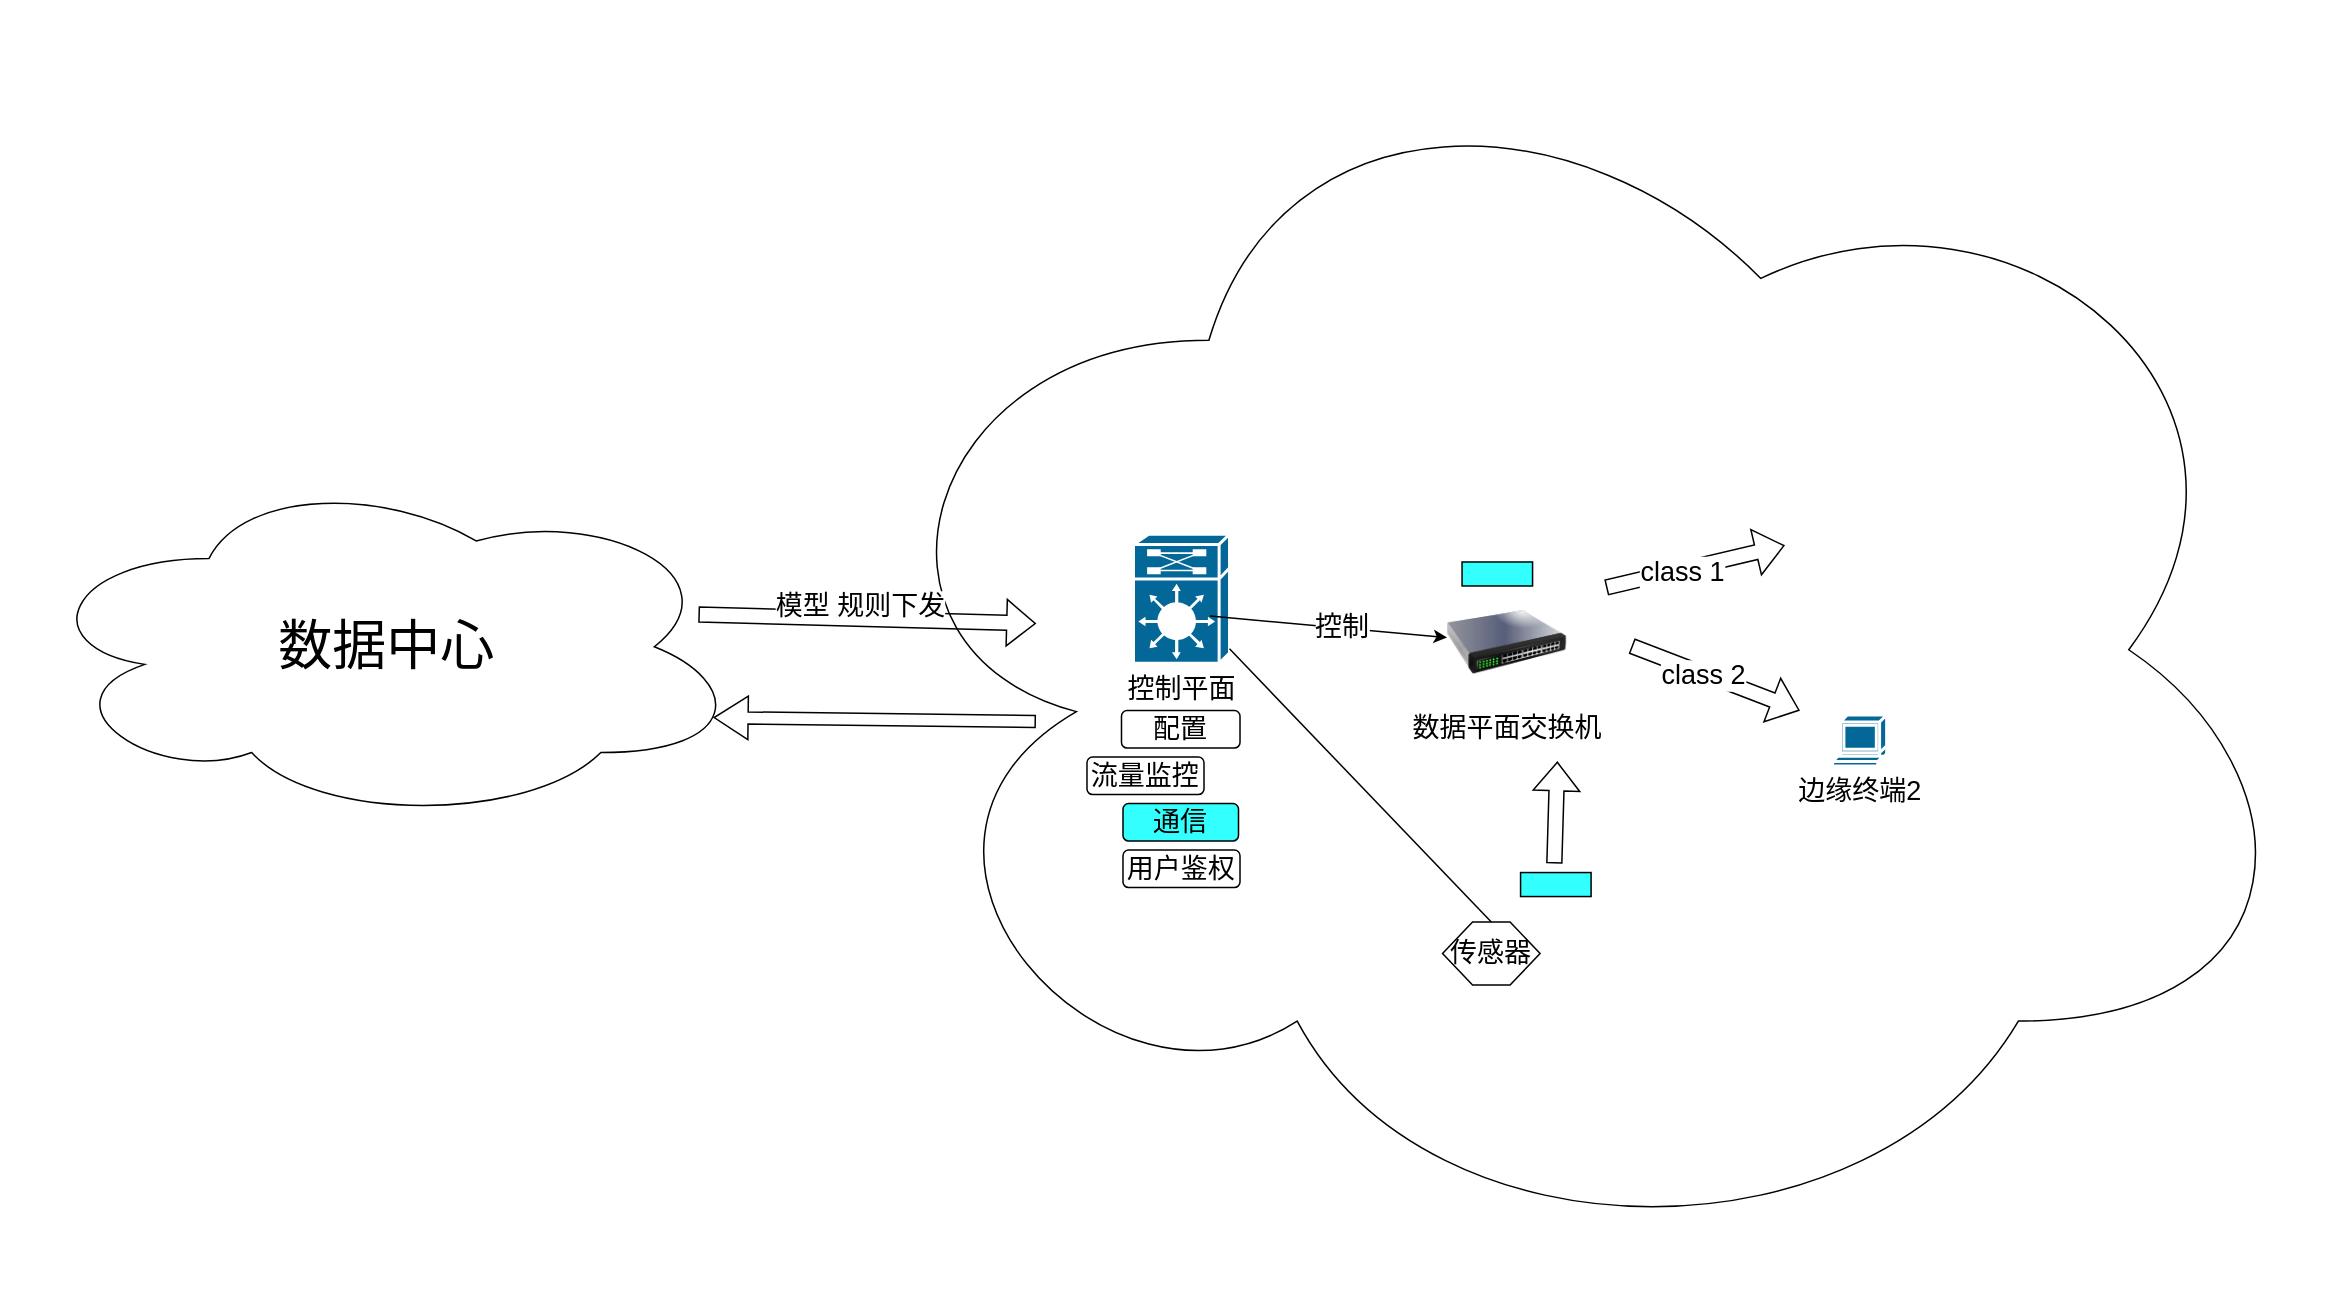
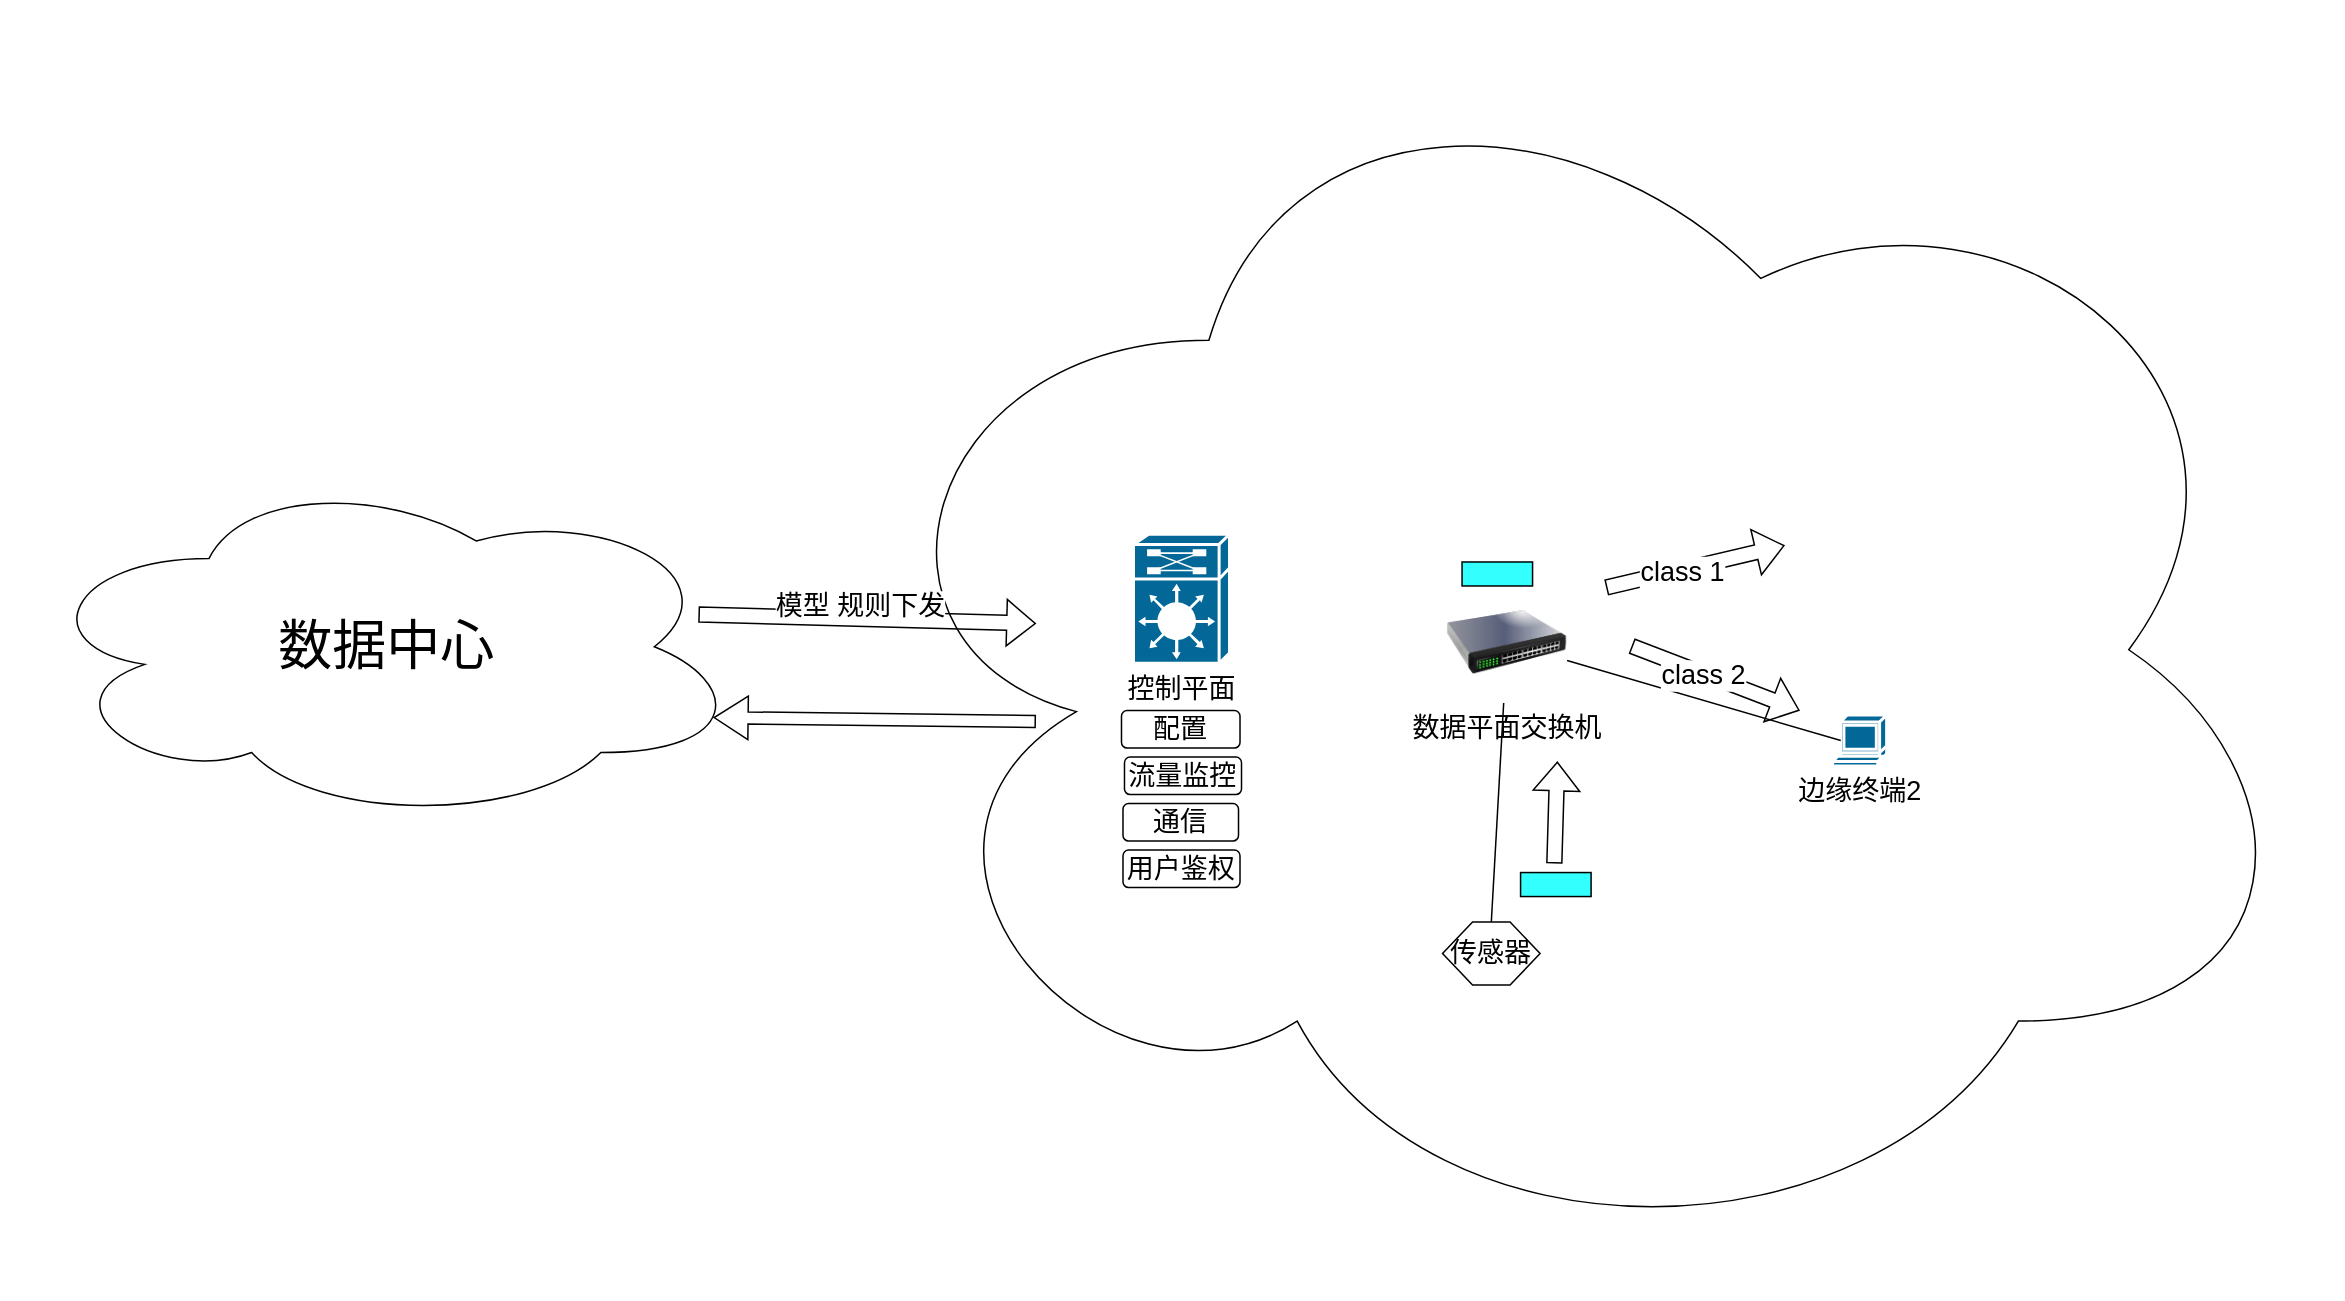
  <mxCell id="0" />
  <mxCell id="1" parent="0" />
  <mxCell id="2" value="" style="ellipse;shape=cloud;whiteSpace=wrap;html=1;rounded=0;shadow=0;comic=0;strokeWidth=1;fontFamily=Verdana;fontSize=12;" parent="1" vertex="1"><mxGeometry x="560" y="20" width="981" height="825" as="geometry" /></mxCell>
  <mxCell id="3" value="&lt;font style=&quot;font-size: 18px;&quot;&gt;控制平面&lt;/font&gt;" style="shape=mxgraph.cisco.misc.route_switch_processor;html=1;dashed=0;fillColor=#036897;strokeColor=#ffffff;strokeWidth=2;verticalLabelPosition=bottom;verticalAlign=top;rounded=0;shadow=0;comic=0;fontFamily=Verdana;fontSize=12;" parent="1" vertex="1"><mxGeometry x="755" y="355.5" width="64" height="86" as="geometry" /></mxCell>
  <mxCell id="4" value="&lt;font style=&quot;font-size: 36px;&quot;&gt;数据中心&lt;/font&gt;" style="ellipse;shape=cloud;whiteSpace=wrap;html=1;rounded=0;shadow=0;comic=0;strokeWidth=1;fontFamily=Verdana;fontSize=12;" parent="1" vertex="1"><mxGeometry x="20" y="313" width="475" height="235" as="geometry" /></mxCell>
- <mxCell id="5" value="" style="endArrow=classic;html=1;rounded=0;exitX=0.797;exitY=0.634;exitDx=0;exitDy=0;exitPerimeter=0;" parent="1" source="3" target="15" edge="1"><mxGeometry width="50" height="50" relative="1" as="geometry"><mxPoint x="1228.45" y="441" as="sourcePoint" /><mxPoint x="1059" y="441" as="targetPoint" /></mxGeometry></mxCell>
- <mxCell id="6" value="控制" style="edgeLabel;html=1;align=center;verticalAlign=middle;resizable=0;points=[];" parent="5" vertex="1" connectable="0"><mxGeometry x="0.081" relative="1" as="geometry"><mxPoint as="offset" /></mxGeometry></mxCell>
- <mxCell id="7" value="&lt;font style=&quot;font-size: 18px;&quot;&gt;控制&lt;/font&gt;" style="edgeLabel;html=1;align=center;verticalAlign=middle;resizable=0;points=[];" vertex="1" connectable="0" parent="5"><mxGeometry x="0.114" relative="1" as="geometry"><mxPoint as="offset" /></mxGeometry></mxCell>
  <mxCell id="8" value="" style="shape=flexArrow;endArrow=classic;html=1;rounded=0;" parent="1" edge="1"><mxGeometry width="50" height="50" relative="1" as="geometry"><mxPoint x="465" y="409" as="sourcePoint" /><mxPoint x="690" y="415" as="targetPoint" /></mxGeometry></mxCell>
  <mxCell id="9" value="&lt;font style=&quot;font-size: 18px;&quot;&gt;模型 规则下发&lt;/font&gt;" style="edgeLabel;html=1;align=center;verticalAlign=middle;resizable=0;points=[];" parent="8" vertex="1" connectable="0"><mxGeometry x="-0.048" y="8" relative="1" as="geometry"><mxPoint as="offset" /></mxGeometry></mxCell>
- <mxCell id="10" value="&lt;font style=&quot;font-size: 18px;&quot;&gt;流量监控&lt;/font&gt;" style="rounded=1;whiteSpace=wrap;html=1;" parent="1" vertex="1"><mxGeometry x="724" y="504" width="78" height="25" as="geometry" /></mxCell>
+ <mxCell id="10" value="&lt;font style=&quot;font-size: 18px;&quot;&gt;流量监控&lt;/font&gt;" style="rounded=1;whiteSpace=wrap;html=1;" parent="1" vertex="1"><mxGeometry x="749" y="504" width="78" height="25" as="geometry" /></mxCell>
  <mxCell id="11" value="&lt;font style=&quot;font-size: 18px;&quot;&gt;配置&lt;/font&gt;" style="rounded=1;whiteSpace=wrap;html=1;" parent="1" vertex="1"><mxGeometry x="747" y="473" width="79" height="25" as="geometry" /></mxCell>
- <mxCell id="12" value="&lt;font style=&quot;font-size: 18px;&quot;&gt;通信&lt;/font&gt;" style="rounded=1;whiteSpace=wrap;html=1;fillColor=#33ffff;" parent="1" vertex="1"><mxGeometry x="748" y="535" width="77" height="25" as="geometry" /></mxCell>
+ <mxCell id="12" value="&lt;font style=&quot;font-size: 18px;&quot;&gt;通信&lt;/font&gt;" style="rounded=1;whiteSpace=wrap;html=1;" parent="1" vertex="1"><mxGeometry x="748" y="535" width="77" height="25" as="geometry" /></mxCell>
  <mxCell id="13" value="&lt;font style=&quot;font-size: 18px;&quot;&gt;传感器&lt;/font&gt;" style="shape=hexagon;perimeter=hexagonPerimeter2;whiteSpace=wrap;html=1;fixedSize=1;" parent="1" vertex="1"><mxGeometry x="961" y="614" width="65" height="42" as="geometry" /></mxCell>
  <mxCell id="14" value="&lt;font style=&quot;font-size: 18px;&quot;&gt;边缘终&lt;/font&gt;&lt;font style=&quot;font-size: 18px;&quot;&gt;端2&lt;/font&gt;&lt;div&gt;&lt;br&gt;&lt;/div&gt;" style="shape=mxgraph.cisco.computers_and_peripherals.terminal;sketch=0;html=1;pointerEvents=1;dashed=0;fillColor=#036897;strokeColor=#ffffff;strokeWidth=2;verticalLabelPosition=bottom;verticalAlign=top;align=center;outlineConnect=0;" parent="1" vertex="1"><mxGeometry x="1221" y="476" width="36" height="34" as="geometry" /></mxCell>
  <mxCell id="15" value="&lt;font style=&quot;font-size: 18px;&quot;&gt;数据平面交换机&lt;/font&gt;" style="image;html=1;image=img/lib/clip_art/networking/Switch_128x128.png" parent="1" vertex="1"><mxGeometry x="964" y="388" width="80" height="80" as="geometry" /></mxCell>
- <mxCell id="17" value="" style="endArrow=none;html=1;rounded=0;exitX=0.5;exitY=0;exitDx=0;exitDy=0;" parent="1" source="13" target="3" edge="1"><mxGeometry width="50" height="50" relative="1" as="geometry"><mxPoint x="1016" y="533" as="sourcePoint" /><mxPoint x="1066" y="483" as="targetPoint" /></mxGeometry></mxCell>
+ <mxCell id="16" value="" style="endArrow=none;html=1;rounded=0;exitX=0.15;exitY=0.5;exitDx=0;exitDy=0;exitPerimeter=0;" parent="1" source="14" target="15" edge="1"><mxGeometry width="50" height="50" relative="1" as="geometry"><mxPoint x="1194" y="475.75" as="sourcePoint" /><mxPoint x="1035" y="435.001" as="targetPoint" /></mxGeometry></mxCell>
+ <mxCell id="17" value="" style="endArrow=none;html=1;rounded=0;exitX=0.5;exitY=0;exitDx=0;exitDy=0;" parent="1" source="13" target="15" edge="1"><mxGeometry width="50" height="50" relative="1" as="geometry"><mxPoint x="1016" y="533" as="sourcePoint" /><mxPoint x="1066" y="483" as="targetPoint" /></mxGeometry></mxCell>
  <mxCell id="18" value="&lt;font style=&quot;font-size: 18px;&quot;&gt;用户鉴&lt;/font&gt;&lt;font style=&quot;font-size: 18px;&quot;&gt;权&lt;/font&gt;" style="rounded=1;whiteSpace=wrap;html=1;" vertex="1" parent="1"><mxGeometry x="748" y="566" width="78" height="25" as="geometry" /></mxCell>
  <mxCell id="19" value="" style="shape=flexArrow;endArrow=classic;html=1;rounded=0;width=8;endSize=7.21;" edge="1" parent="1"><mxGeometry width="50" height="50" relative="1" as="geometry"><mxPoint x="690" y="480.32" as="sourcePoint" /><mxPoint x="475" y="477.675" as="targetPoint" /></mxGeometry></mxCell>
  <mxCell id="20" value="" style="rounded=0;whiteSpace=wrap;html=1;fillColor=#33FFFF;" vertex="1" parent="1"><mxGeometry x="1013" y="581" width="47" height="16" as="geometry" /></mxCell>
  <mxCell id="21" value="" style="shape=flexArrow;endArrow=classic;html=1;rounded=0;" edge="1" parent="1"><mxGeometry width="50" height="50" relative="1" as="geometry"><mxPoint x="1035.5" y="575" as="sourcePoint" /><mxPoint x="1037.5" y="507" as="targetPoint" /></mxGeometry></mxCell>
  <mxCell id="22" value="" style="rounded=0;whiteSpace=wrap;html=1;fillColor=#33FFFF;" vertex="1" parent="1"><mxGeometry x="974" y="374" width="47" height="16" as="geometry" /></mxCell>
  <mxCell id="23" value="" style="shape=flexArrow;endArrow=classic;html=1;rounded=0;" edge="1" parent="1"><mxGeometry width="50" height="50" relative="1" as="geometry"><mxPoint x="1070" y="391" as="sourcePoint" /><mxPoint x="1189" y="363" as="targetPoint" /></mxGeometry></mxCell>
  <mxCell id="24" value="&lt;font style=&quot;font-size: 18px;&quot;&gt;class 1&lt;/font&gt;" style="edgeLabel;html=1;align=center;verticalAlign=middle;resizable=0;points=[];" vertex="1" connectable="0" parent="23"><mxGeometry x="-0.156" y="-1" relative="1" as="geometry"><mxPoint as="offset" /></mxGeometry></mxCell>
  <mxCell id="25" value="" style="shape=flexArrow;endArrow=classic;html=1;rounded=0;" edge="1" parent="1"><mxGeometry width="50" height="50" relative="1" as="geometry"><mxPoint x="1087" y="430" as="sourcePoint" /><mxPoint x="1199" y="473" as="targetPoint" /></mxGeometry></mxCell>
  <mxCell id="26" value="&lt;font style=&quot;font-size: 18px;&quot;&gt;class 2&lt;/font&gt;" style="edgeLabel;html=1;align=center;verticalAlign=middle;resizable=0;points=[];" vertex="1" connectable="0" parent="25"><mxGeometry x="-0.156" y="-1" relative="1" as="geometry"><mxPoint as="offset" /></mxGeometry></mxCell>
